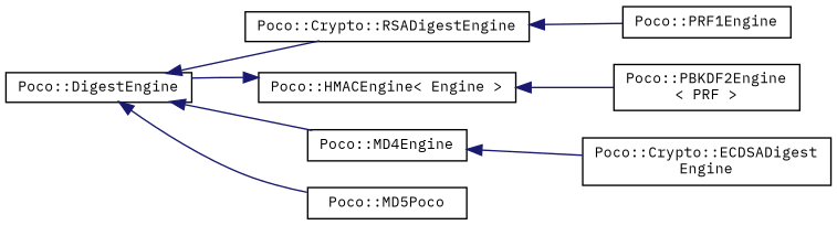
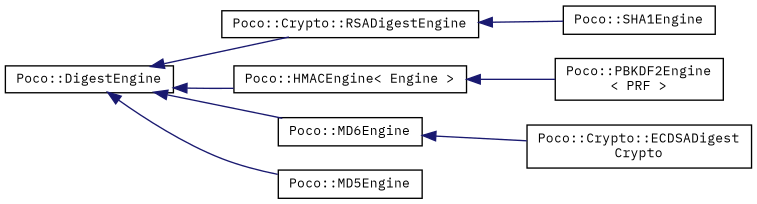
  digraph {
    fontname="IBM Plex Mono"
    rankdir=LR
    node [color=black fillcolor=white fontname="IBM Plex Mono" fontsize=10 shape=record style=filled]
    edge [color=midnightblue dir=back fontname="IBM Plex Mono" fontsize=10 labelfontname=Helvetica labelfontsize=10 style=solid]
    n1 [height=0.2 label="Poco::DigestEngine" width=0.4]
    n2 [height=0.2 label="Poco::Crypto::RSADigestEngine" width=0.4]
    n3 [height=0.2 label="Poco::HMACEngine\< Engine \>" width=0.4]
-   n4 [height=0.2 label="Poco::MD4Engine" width=0.4]
-   n5 [height=0.2 label="Poco::MD5Poco" width=0.4]
-   n6 [height=0.2 label="Poco::Crypto::ECDSADigest\lEngine" width=0.4]
-   n7 [height=0.2 label="Poco::PRF1Engine" width=0.4]
+   n4 [height=0.2 label="Poco::MD6Engine" width=0.4]
+   n5 [height=0.2 label="Poco::MD5Engine" width=0.4]
+   n6 [height=0.2 label="Poco::Crypto::ECDSADigest\lCrypto" width=0.4]
+   n7 [height=0.2 label="Poco::SHA1Engine" width=0.4]
    n8 [height=0.2 label="Poco::PBKDF2Engine\l\< PRF \>" width=0.4]
    n1 -> n2
-   n3 -> n1
+   n1 -> n3
    n1 -> n4
    n1 -> n5
    n2 -> n7
    n3 -> n8
    n4 -> n6
  }
